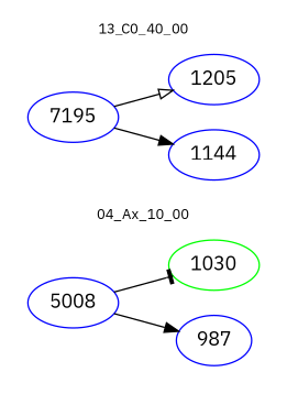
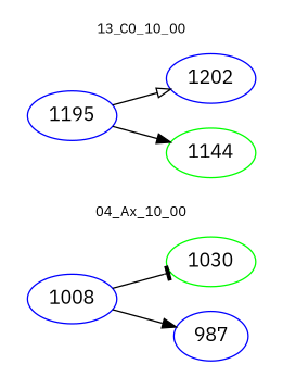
  digraph {
    fontname="IBM Plex Sans"
    rankdir=LR
    node [color=blue fontname="IBM Plex Sans"]
    edge [arrowhead=normal color=black fontname="IBM Plex Sans"]
-   n1 [label=5008]
+   n1 [label=1008]
    n2 [label=987]
    n3 [color=green label=1030]
-   n4 [label=7195]
-   n5 [label=1144]
-   n6 [label=1205]
+   n4 [label=1195]
+   n5 [color=green label=1144]
+   n6 [label=1202]
    subgraph cluster_1 {
      color=white
      fontsize=10
      label="04_Ax_10_00"
      n1
      n2
      n3
    }
    subgraph cluster_2 {
      color=white
      fontsize=10
-     label="13_C0_40_00"
+     label="13_C0_10_00"
      n4
      n5
      n6
    }
    n1 -> n2
    n1 -> n3 [arrowhead=tee]
    n4 -> n5
    n4 -> n6 [arrowhead=onormal]
  }
